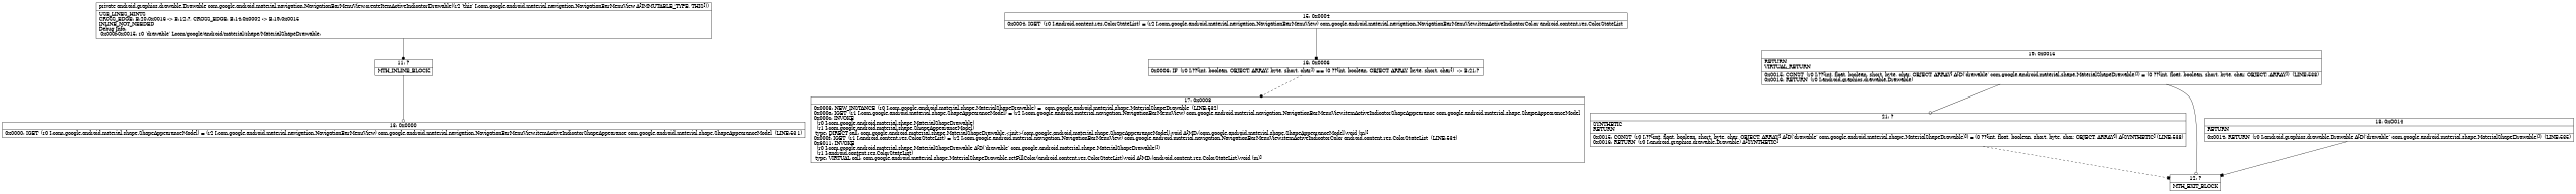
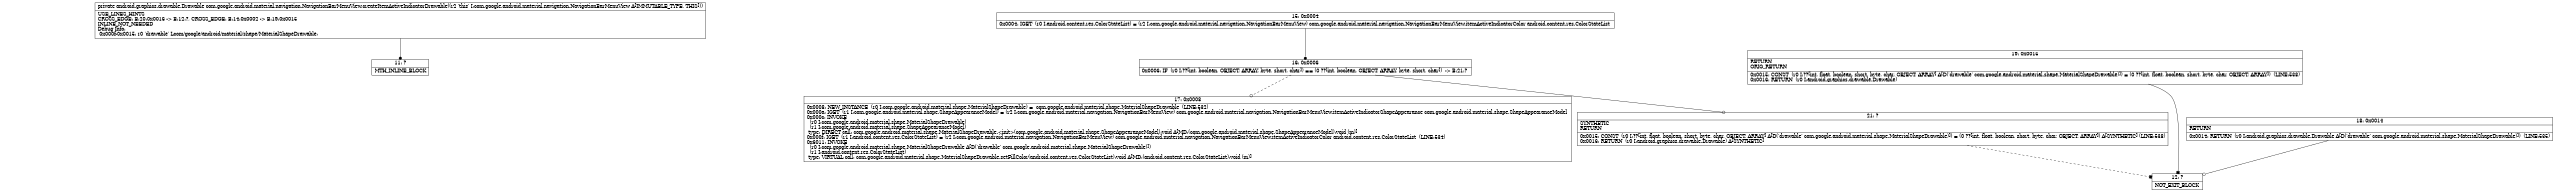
  digraph {
    node [shape=record]
    edge [arrowhead=odot]
    n1 [label="{11\:\ ?|MTH_INLINE_BLOCK\l}"]
-   n2 [label="{13\:\ 0x0000|0x0000: IGET  (r0 I:com.google.android.material.shape.ShapeAppearanceModel) = (r2 I:com.google.android.material.navigation.NavigationBarMenuView) com.google.android.material.navigation.NavigationBarMenuView.itemActiveIndicatorShapeAppearance com.google.android.material.shape.ShapeAppearanceModel  (LINE:531)\l}"]
    n3 [label="{15\:\ 0x0004|0x0004: IGET  (r0 I:android.content.res.ColorStateList) = (r2 I:com.google.android.material.navigation.NavigationBarMenuView) com.google.android.material.navigation.NavigationBarMenuView.itemActiveIndicatorColor android.content.res.ColorStateList \l}"]
    n4 [label="{16\:\ 0x0006|0x0006: IF  (r0 I:??[int, boolean, OBJECT, ARRAY, byte, short, char]) == (0 ??[int, boolean, OBJECT, ARRAY, byte, short, char])  \-\> B:21:? \l}"]
-   n5 [label="{19\:\ 0x0015|RETURN\lVIRTUAL_RETURN\l|0x0015: CONST  (r0 I:??[int, float, boolean, short, byte, char, OBJECT, ARRAY] A[D('drawable' com.google.android.material.shape.MaterialShapeDrawable)]) = (0 ??[int, float, boolean, short, byte, char, OBJECT, ARRAY])  (LINE:538)\l0x0016: RETURN  (r0 I:android.graphics.drawable.Drawable) \l}"]
-   n6 [label="{12\:\ ?|MTH_EXIT_BLOCK\l}"]
+   n5 [label="{19\:\ 0x0015|RETURN\lORIG_RETURN\l|0x0015: CONST  (r0 I:??[int, float, boolean, short, byte, char, OBJECT, ARRAY] A[D('drawable' com.google.android.material.shape.MaterialShapeDrawable)]) = (0 ??[int, float, boolean, short, byte, char, OBJECT, ARRAY])  (LINE:538)\l0x0016: RETURN  (r0 I:android.graphics.drawable.Drawable) \l}"]
+   n6 [label="{12\:\ ?|NOT_EXIT_BLOCK\l}"]
    n7 [label="{17\:\ 0x0008|0x0008: NEW_INSTANCE  (r0 I:com.google.android.material.shape.MaterialShapeDrawable) =  com.google.android.material.shape.MaterialShapeDrawable  (LINE:532)\l0x000a: IGET  (r1 I:com.google.android.material.shape.ShapeAppearanceModel) = (r2 I:com.google.android.material.navigation.NavigationBarMenuView) com.google.android.material.navigation.NavigationBarMenuView.itemActiveIndicatorShapeAppearance com.google.android.material.shape.ShapeAppearanceModel \l0x000c: INVOKE  \l  (r0 I:com.google.android.material.shape.MaterialShapeDrawable)\l  (r1 I:com.google.android.material.shape.ShapeAppearanceModel)\l type: DIRECT call: com.google.android.material.shape.MaterialShapeDrawable.\<init\>(com.google.android.material.shape.ShapeAppearanceModel):void A[MD:(com.google.android.material.shape.ShapeAppearanceModel):void (m)]\l0x000f: IGET  (r1 I:android.content.res.ColorStateList) = (r2 I:com.google.android.material.navigation.NavigationBarMenuView) com.google.android.material.navigation.NavigationBarMenuView.itemActiveIndicatorColor android.content.res.ColorStateList  (LINE:534)\l0x6011: INVOKE  \l  (r0 I:com.google.android.material.shape.MaterialShapeDrawable A[D('drawable' com.google.android.material.shape.MaterialShapeDrawable)])\l  (r1 I:android.content.res.ColorStateList)\l type: VIRTUAL call: com.google.android.material.shape.MaterialShapeDrawable.setFillColor(android.content.res.ColorStateList):void A[MD:(android.content.res.ColorStateList):void (m)]\l}"]
    n8 [label="{21\:\ ?|SYNTHETIC\lRETURN\l|0x0015: CONST  (r0 I:??[int, float, boolean, short, byte, char, OBJECT, ARRAY] A[D('drawable' com.google.android.material.shape.MaterialShapeDrawable)]) = (0 ??[int, float, boolean, short, byte, char, OBJECT, ARRAY]) A[SYNTHETIC] (LINE:538)\l0x0016: RETURN  (r0 I:android.graphics.drawable.Drawable) A[SYNTHETIC]\l}"]
    n9 [label="{18\:\ 0x0014|RETURN\l|0x0014: RETURN  (r0 I:android.graphics.drawable.Drawable A[D('drawable' com.google.android.material.shape.MaterialShapeDrawable)])  (LINE:535)\l}"]
    n10 [label="{private android.graphics.drawable.Drawable com.google.android.material.navigation.NavigationBarMenuView.createItemActiveIndicatorDrawable((r2 'this' I:com.google.android.material.navigation.NavigationBarMenuView A[IMMUTABLE_TYPE, THIS]))  | USE_LINES_HINTS\lCROSS_EDGE: B:20:0x0016 \-\> B:12:?, CROSS_EDGE: B:14:0x0002 \-\> B:19:0x0015\lINLINE_NOT_NEEDED\lDebug Info:\l  0x000f\-0x0015: r0 'drawable' Lcom\/google\/android\/material\/shape\/MaterialShapeDrawable;\l}"]
-   n1 -> n2
-   n3 -> n4 [arrowhead=box]
-   n4 -> n7 [arrowhead=dot style=dashed]
-   n5 -> n8
-   n5 -> n6
+   n3 -> n4 [arrowhead=dot]
+   n4 -> n7 [style=dashed]
+   n4 -> n8
+   n5 -> n6 [arrowhead=box]
    n8 -> n6 [arrowhead=box style=dashed]
-   n9 -> n6 [arrowhead=box]
+   n9 -> n6
    n10 -> n1 [arrowhead=dot]
  }
